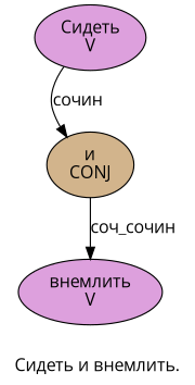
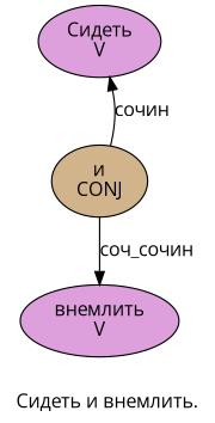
  digraph {
    fontname="Open Sans"
    label="Сидеть и внемлить."
    node [fillcolor=plum fontname="Open Sans" penwidth=1 shape=ellipse style=filled]
    edge [arrowhead=normal fontname="Open Sans"]
    n1 [label="Сидеть\nV"]
    n2 [fillcolor=tan label="и\nCONJ"]
    n3 [label="внемлить\nV"]
-   n1 -> n2 [label="сочин"]
+   n2 -> n1 [label="сочин"]
    n2 -> n3 [label="соч_сочин"]
  }
